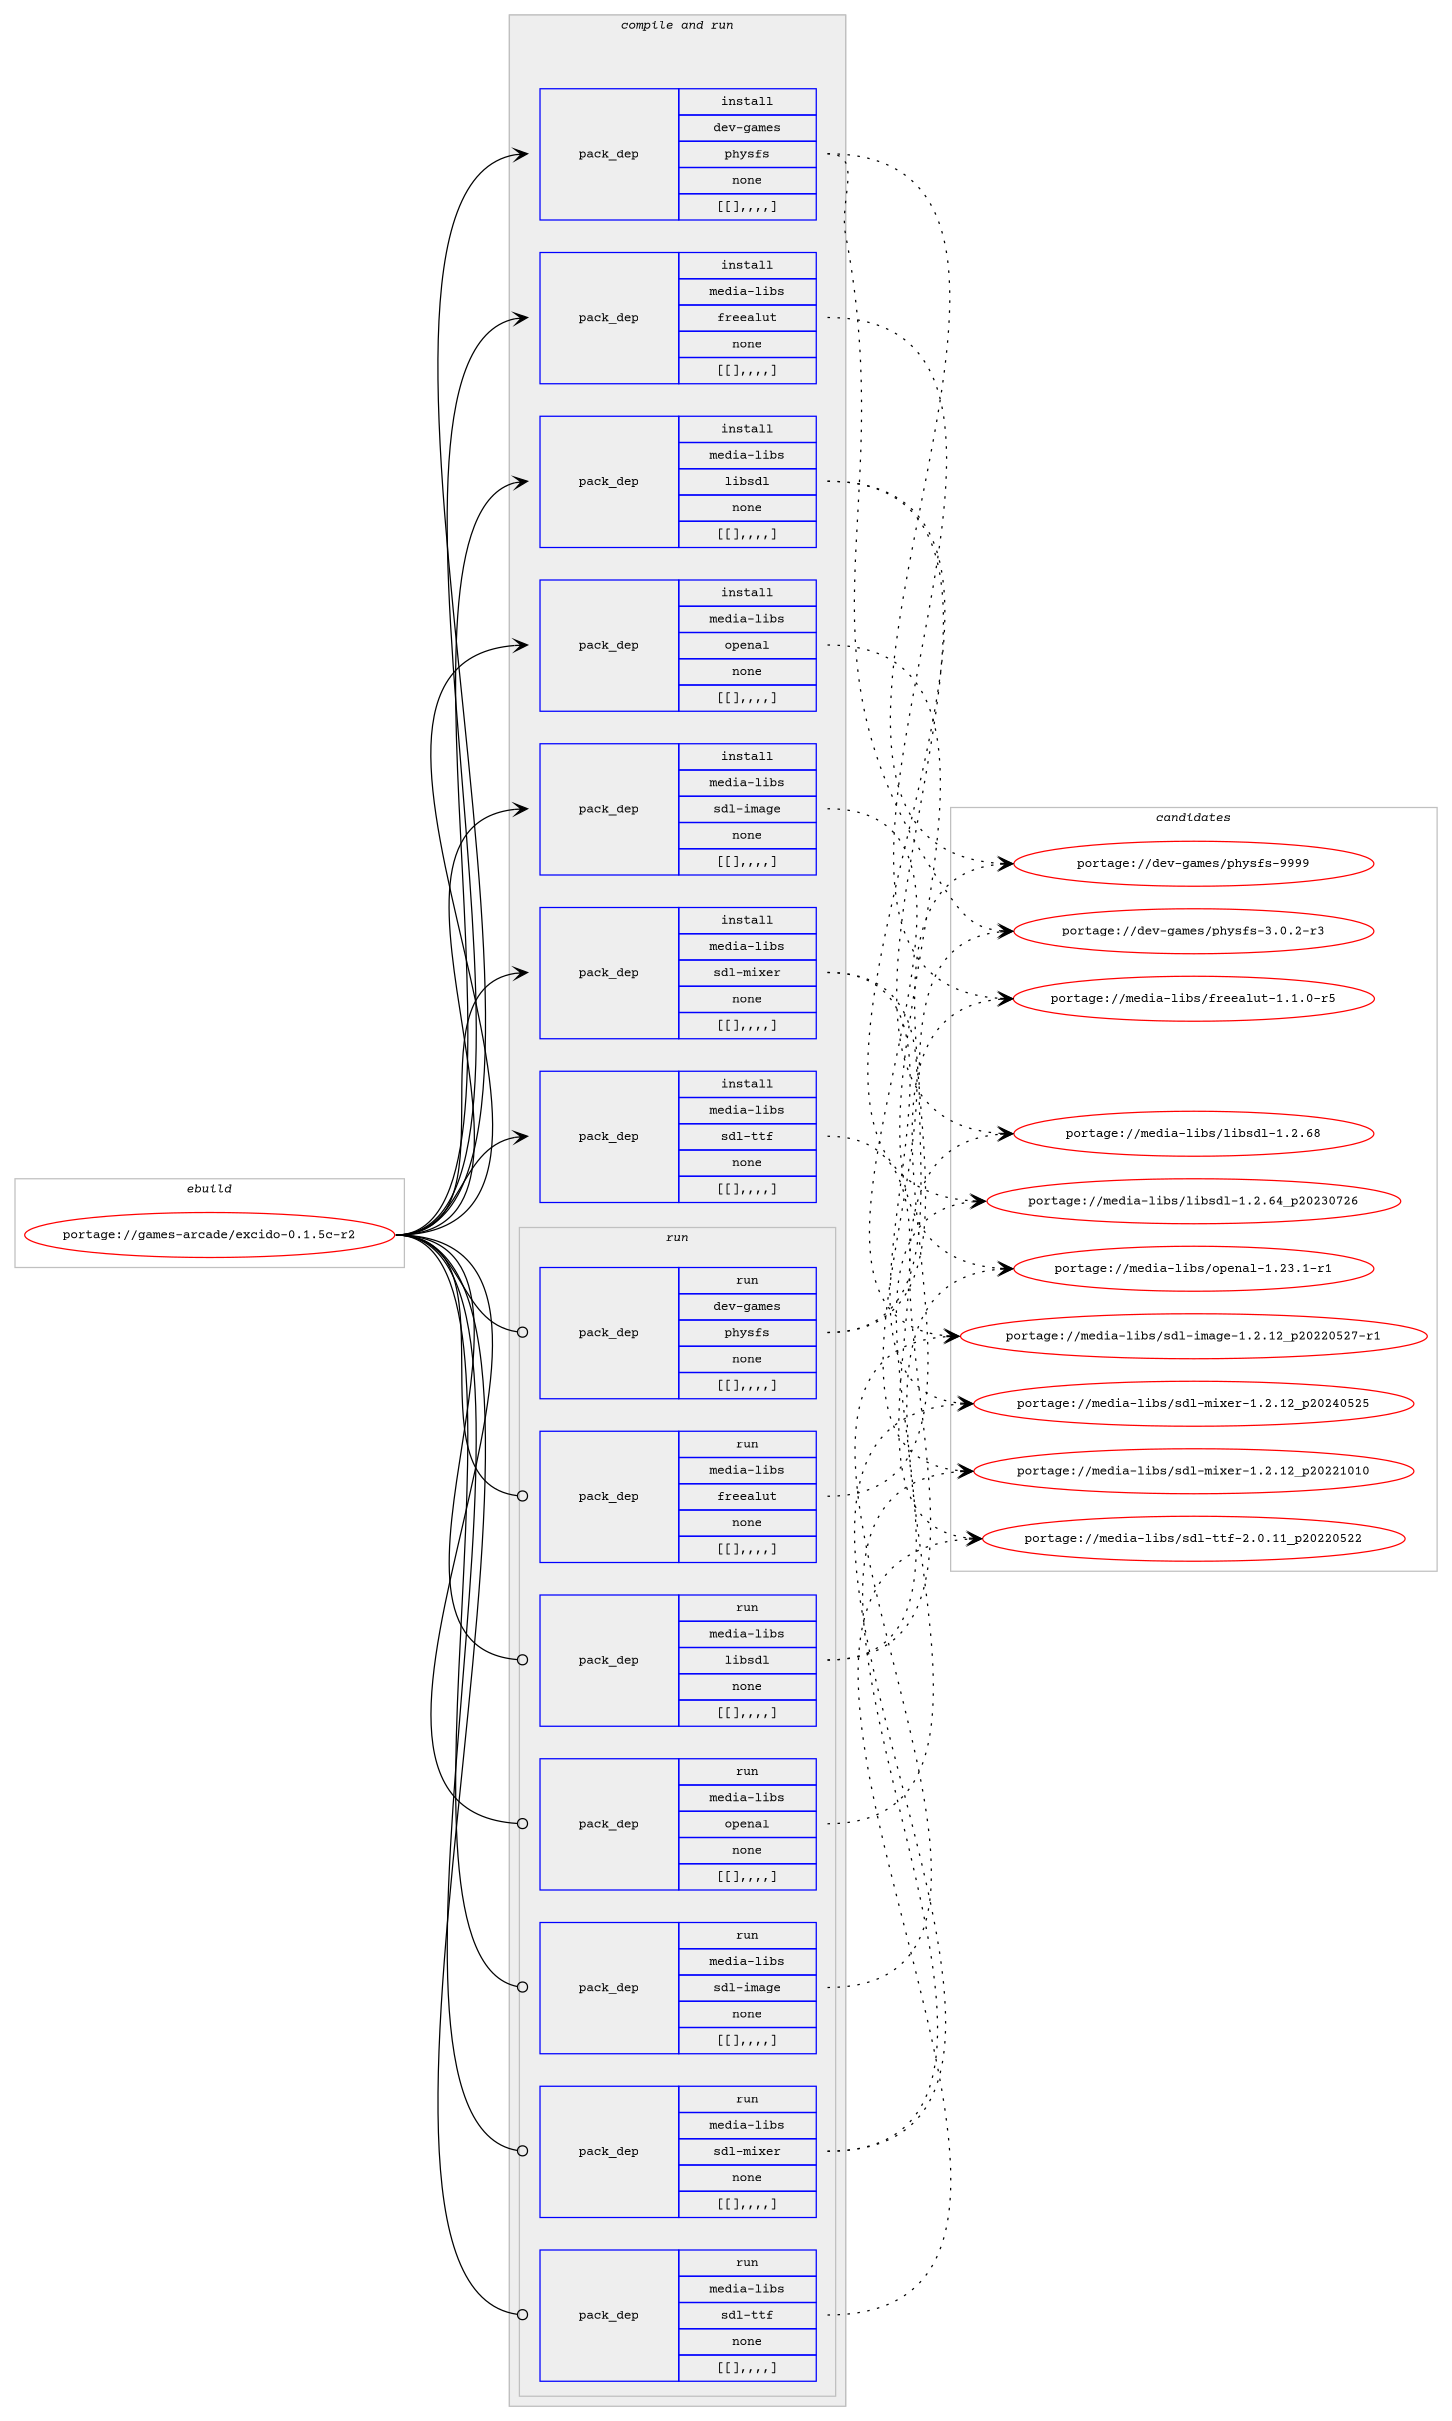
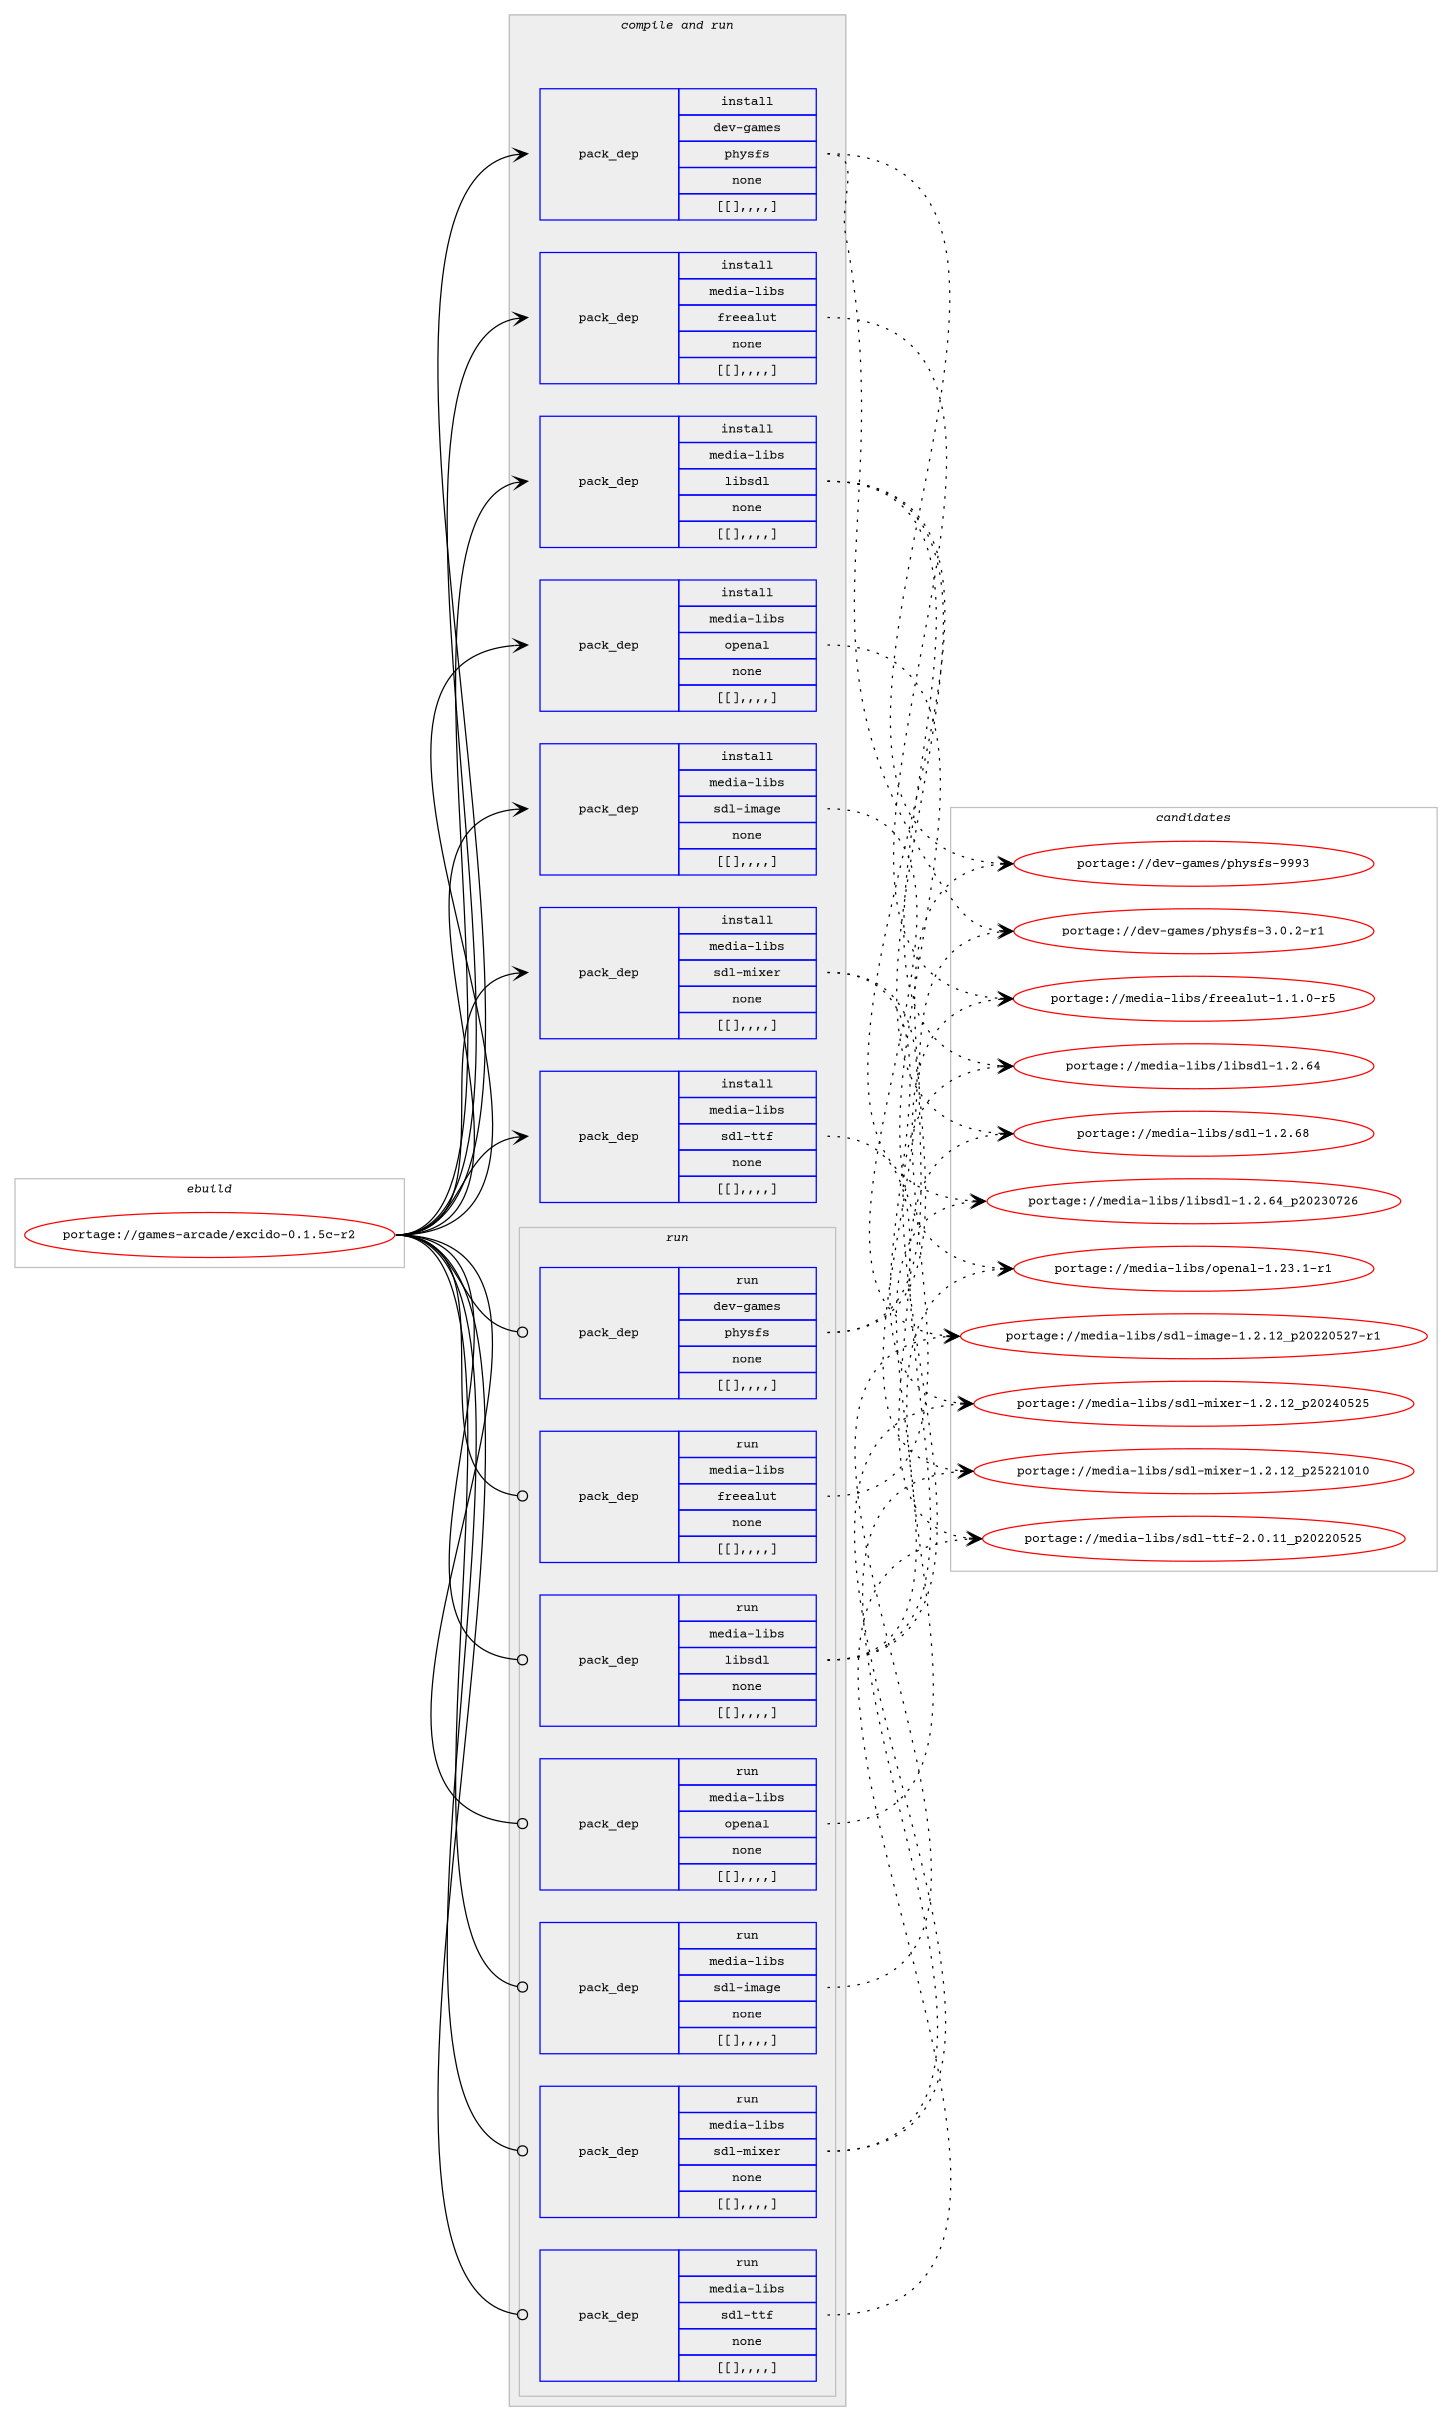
  digraph {
    compound=true
    concentrate=true
    fontname="Courier Prime"
    fontsize=10
    newrank=true
    rankdir=LR
    ranksep=1.5
    node [color=blue fontname="Courier Prime" fontsize=10 shape=none]
    edge [arrowhead=vee fontname="Courier Prime" headport=w style=dotted tailport=e weight=100]
    n1 [color=red label="portage://games-arcade/excido-0.1.5c-r2" width=4 shape=""]
    n2 [label=<<TABLE BORDER="0" CELLBORDER="1" CELLSPACING="0" CELLPADDING="4" WIDTH="220"><TR><TD ROWSPAN="6" CELLPADDING="30">pack_dep</TD></TR><TR><TD WIDTH="110">install</TD></TR><TR><TD>dev-games</TD></TR><TR><TD>physfs</TD></TR><TR><TD>none</TD></TR><TR><TD>[[],,,,]</TD></TR></TABLE>>]
    n3 [label=<<TABLE BORDER="0" CELLBORDER="1" CELLSPACING="0" CELLPADDING="4" WIDTH="220"><TR><TD ROWSPAN="6" CELLPADDING="30">pack_dep</TD></TR><TR><TD WIDTH="110">install</TD></TR><TR><TD>media-libs</TD></TR><TR><TD>freealut</TD></TR><TR><TD>none</TD></TR><TR><TD>[[],,,,]</TD></TR></TABLE>>]
    n4 [label=<<TABLE BORDER="0" CELLBORDER="1" CELLSPACING="0" CELLPADDING="4" WIDTH="220"><TR><TD ROWSPAN="6" CELLPADDING="30">pack_dep</TD></TR><TR><TD WIDTH="110">install</TD></TR><TR><TD>media-libs</TD></TR><TR><TD>libsdl</TD></TR><TR><TD>none</TD></TR><TR><TD>[[],,,,]</TD></TR></TABLE>>]
    n5 [label=<<TABLE BORDER="0" CELLBORDER="1" CELLSPACING="0" CELLPADDING="4" WIDTH="220"><TR><TD ROWSPAN="6" CELLPADDING="30">pack_dep</TD></TR><TR><TD WIDTH="110">install</TD></TR><TR><TD>media-libs</TD></TR><TR><TD>openal</TD></TR><TR><TD>none</TD></TR><TR><TD>[[],,,,]</TD></TR></TABLE>>]
    n6 [label=<<TABLE BORDER="0" CELLBORDER="1" CELLSPACING="0" CELLPADDING="4" WIDTH="220"><TR><TD ROWSPAN="6" CELLPADDING="30">pack_dep</TD></TR><TR><TD WIDTH="110">install</TD></TR><TR><TD>media-libs</TD></TR><TR><TD>sdl-image</TD></TR><TR><TD>none</TD></TR><TR><TD>[[],,,,]</TD></TR></TABLE>>]
    n7 [label=<<TABLE BORDER="0" CELLBORDER="1" CELLSPACING="0" CELLPADDING="4" WIDTH="220"><TR><TD ROWSPAN="6" CELLPADDING="30">pack_dep</TD></TR><TR><TD WIDTH="110">install</TD></TR><TR><TD>media-libs</TD></TR><TR><TD>sdl-mixer</TD></TR><TR><TD>none</TD></TR><TR><TD>[[],,,,]</TD></TR></TABLE>>]
    n8 [label=<<TABLE BORDER="0" CELLBORDER="1" CELLSPACING="0" CELLPADDING="4" WIDTH="220"><TR><TD ROWSPAN="6" CELLPADDING="30">pack_dep</TD></TR><TR><TD WIDTH="110">install</TD></TR><TR><TD>media-libs</TD></TR><TR><TD>sdl-ttf</TD></TR><TR><TD>none</TD></TR><TR><TD>[[],,,,]</TD></TR></TABLE>>]
    n9 [label=<<TABLE BORDER="0" CELLBORDER="1" CELLSPACING="0" CELLPADDING="4" WIDTH="220"><TR><TD ROWSPAN="6" CELLPADDING="30">pack_dep</TD></TR><TR><TD WIDTH="110">run</TD></TR><TR><TD>dev-games</TD></TR><TR><TD>physfs</TD></TR><TR><TD>none</TD></TR><TR><TD>[[],,,,]</TD></TR></TABLE>>]
    n10 [label=<<TABLE BORDER="0" CELLBORDER="1" CELLSPACING="0" CELLPADDING="4" WIDTH="220"><TR><TD ROWSPAN="6" CELLPADDING="30">pack_dep</TD></TR><TR><TD WIDTH="110">run</TD></TR><TR><TD>media-libs</TD></TR><TR><TD>freealut</TD></TR><TR><TD>none</TD></TR><TR><TD>[[],,,,]</TD></TR></TABLE>>]
    n11 [label=<<TABLE BORDER="0" CELLBORDER="1" CELLSPACING="0" CELLPADDING="4" WIDTH="220"><TR><TD ROWSPAN="6" CELLPADDING="30">pack_dep</TD></TR><TR><TD WIDTH="110">run</TD></TR><TR><TD>media-libs</TD></TR><TR><TD>libsdl</TD></TR><TR><TD>none</TD></TR><TR><TD>[[],,,,]</TD></TR></TABLE>>]
    n12 [label=<<TABLE BORDER="0" CELLBORDER="1" CELLSPACING="0" CELLPADDING="4" WIDTH="220"><TR><TD ROWSPAN="6" CELLPADDING="30">pack_dep</TD></TR><TR><TD WIDTH="110">run</TD></TR><TR><TD>media-libs</TD></TR><TR><TD>openal</TD></TR><TR><TD>none</TD></TR><TR><TD>[[],,,,]</TD></TR></TABLE>>]
    n13 [label=<<TABLE BORDER="0" CELLBORDER="1" CELLSPACING="0" CELLPADDING="4" WIDTH="220"><TR><TD ROWSPAN="6" CELLPADDING="30">pack_dep</TD></TR><TR><TD WIDTH="110">run</TD></TR><TR><TD>media-libs</TD></TR><TR><TD>sdl-image</TD></TR><TR><TD>none</TD></TR><TR><TD>[[],,,,]</TD></TR></TABLE>>]
    n14 [label=<<TABLE BORDER="0" CELLBORDER="1" CELLSPACING="0" CELLPADDING="4" WIDTH="220"><TR><TD ROWSPAN="6" CELLPADDING="30">pack_dep</TD></TR><TR><TD WIDTH="110">run</TD></TR><TR><TD>media-libs</TD></TR><TR><TD>sdl-mixer</TD></TR><TR><TD>none</TD></TR><TR><TD>[[],,,,]</TD></TR></TABLE>>]
    n15 [label=<<TABLE BORDER="0" CELLBORDER="1" CELLSPACING="0" CELLPADDING="4" WIDTH="220"><TR><TD ROWSPAN="6" CELLPADDING="30">pack_dep</TD></TR><TR><TD WIDTH="110">run</TD></TR><TR><TD>media-libs</TD></TR><TR><TD>sdl-ttf</TD></TR><TR><TD>none</TD></TR><TR><TD>[[],,,,]</TD></TR></TABLE>>]
-   n16 [color=red label="portage://dev-games/physfs-9999" width=4 shape=""]
-   n17 [color=red label="portage://dev-games/physfs-3.0.2-r3" width=4 shape=""]
+   n16 [color=red label="portage://dev-games/physfs-9993" width=4 shape=""]
+   n17 [color=red label="portage://dev-games/physfs-3.0.2-r1" width=4 shape=""]
    n18 [color=red label="portage://media-libs/freealut-1.1.0-r5" width=4 shape=""]
-   n19 [color=red label="portage://media-libs/libsdl-1.2.68" width=4 shape=""]
+   n19 [color=red label="portage://media-libs/sdl-1.2.68" width=4 shape=""]
    n20 [color=red label="portage://media-libs/libsdl-1.2.64_p20230726" width=4 shape=""]
+   n21 [color=red label="portage://media-libs/libsdl-1.2.64" width=4 shape=""]
    n22 [color=red label="portage://media-libs/openal-1.23.1-r1" width=4 shape=""]
    n23 [color=red label="portage://media-libs/sdl-image-1.2.12_p20220527-r1" width=4 shape=""]
    n24 [color=red label="portage://media-libs/sdl-mixer-1.2.12_p20240525" width=4 shape=""]
-   n25 [color=red label="portage://media-libs/sdl-mixer-1.2.12_p20221010" width=4 shape=""]
-   n26 [color=red label="portage://media-libs/sdl-ttf-2.0.11_p20220522" width=4 shape=""]
+   n25 [color=red label="portage://media-libs/sdl-mixer-1.2.12_p25221010" width=4 shape=""]
+   n26 [color=red label="portage://media-libs/sdl-ttf-2.0.11_p20220525" width=4 shape=""]
    subgraph cluster_1 {
      color=gray
      label=<<i>ebuild</i>>
      n1
    }
    subgraph cluster_2 {
      color=gray
      label=<<i>dependencies</i>>
      subgraph cluster_3 {
        color=gray
        fillcolor="#eeeeee"
        label=<<i>compile</i>>
        style=filled
        subgraph sub_4 {
          color=gray
          fillcolor="#eeeeee"
          label=<<i>compile</i>>
          style=filled
          n2
        }
        subgraph sub_5 {
          color=gray
          fillcolor="#eeeeee"
          label=<<i>compile</i>>
          style=filled
          n3
        }
        subgraph sub_6 {
          color=gray
          fillcolor="#eeeeee"
          label=<<i>compile</i>>
          style=filled
          n4
        }
        subgraph sub_7 {
          color=gray
          fillcolor="#eeeeee"
          label=<<i>compile</i>>
          style=filled
          n5
        }
        subgraph sub_8 {
          color=gray
          fillcolor="#eeeeee"
          label=<<i>compile</i>>
          style=filled
          n6
        }
        subgraph sub_9 {
          color=gray
          fillcolor="#eeeeee"
          label=<<i>compile</i>>
          style=filled
          n7
        }
        subgraph sub_10 {
          color=gray
          fillcolor="#eeeeee"
          label=<<i>compile</i>>
          style=filled
          n8
        }
      }
      subgraph cluster_11 {
        color=gray
        fillcolor="#eeeeee"
        label=<<i>compile and run</i>>
        style=filled
      }
      subgraph cluster_12 {
        color=gray
        fillcolor="#eeeeee"
        label=<<i>run</i>>
        style=filled
        subgraph sub_13 {
          color=gray
          fillcolor="#eeeeee"
          label=<<i>run</i>>
          style=filled
          n9
        }
        subgraph sub_14 {
          color=gray
          fillcolor="#eeeeee"
          label=<<i>run</i>>
          style=filled
          n10
        }
        subgraph sub_15 {
          color=gray
          fillcolor="#eeeeee"
          label=<<i>run</i>>
          style=filled
          n11
        }
        subgraph sub_16 {
          color=gray
          fillcolor="#eeeeee"
          label=<<i>run</i>>
          style=filled
          n12
        }
        subgraph sub_17 {
          color=gray
          fillcolor="#eeeeee"
          label=<<i>run</i>>
          style=filled
          n13
        }
        subgraph sub_18 {
          color=gray
          fillcolor="#eeeeee"
          label=<<i>run</i>>
          style=filled
          n14
        }
        subgraph sub_19 {
          color=gray
          fillcolor="#eeeeee"
          label=<<i>run</i>>
          style=filled
          n15
        }
      }
    }
    subgraph cluster_20 {
      color=gray
      label=<<i>candidates</i>>
      rank=same
      subgraph sub_21 {
        color=black
        label=<<i>candidates</i>>
        nodesep=1
        rank=same
        n16
        n17
      }
      subgraph sub_22 {
        color=black
        label=<<i>candidates</i>>
        nodesep=1
        rank=same
        n18
      }
      subgraph sub_23 {
        color=black
        label=<<i>candidates</i>>
        nodesep=1
        rank=same
        n19
        n20
+       n21
      }
      subgraph sub_24 {
        color=black
        label=<<i>candidates</i>>
        nodesep=1
        rank=same
        n22
      }
      subgraph sub_25 {
        color=black
        label=<<i>candidates</i>>
        nodesep=1
        rank=same
        n23
      }
      subgraph sub_26 {
        color=black
        label=<<i>candidates</i>>
        nodesep=1
        rank=same
        n24
        n25
      }
      subgraph sub_27 {
        color=black
        label=<<i>candidates</i>>
        nodesep=1
        rank=same
        n26
      }
      subgraph sub_28 {
        color=black
        label=<<i>candidates</i>>
        nodesep=1
        rank=same
        n16
        n17
      }
      subgraph sub_29 {
        color=black
        label=<<i>candidates</i>>
        nodesep=1
        rank=same
        n18
      }
      subgraph sub_30 {
        color=black
        label=<<i>candidates</i>>
        nodesep=1
        rank=same
        n19
        n20
+       n21
      }
      subgraph sub_31 {
        color=black
        label=<<i>candidates</i>>
        nodesep=1
        rank=same
        n22
      }
      subgraph sub_32 {
        color=black
        label=<<i>candidates</i>>
        nodesep=1
        rank=same
        n23
      }
      subgraph sub_33 {
        color=black
        label=<<i>candidates</i>>
        nodesep=1
        rank=same
        n24
        n25
      }
      subgraph sub_34 {
        color=black
        label=<<i>candidates</i>>
        nodesep=1
        rank=same
        n26
      }
    }
    n1 -> n2 [style=solid weight=20]
    n1 -> n3 [style=solid weight=20]
    n1 -> n4 [style=solid weight=20]
    n1 -> n5 [style=solid weight=20]
    n1 -> n6 [style=solid weight=20]
    n1 -> n7 [style=solid weight=20]
    n1 -> n8 [style=solid weight=20]
    n1 -> n9 [arrowhead=odot style=solid weight=20]
    n1 -> n10 [arrowhead=odot style=solid weight=20]
    n1 -> n11 [arrowhead=odot style=solid weight=20]
    n1 -> n12 [arrowhead=odot style=solid weight=20]
    n1 -> n13 [arrowhead=odot style=solid weight=20]
    n1 -> n14 [arrowhead=odot style=solid weight=20]
    n1 -> n15 [arrowhead=odot style=solid weight=20]
    n2 -> n16
    n2 -> n17
    n3 -> n18
    n4 -> n19
    n4 -> n20
+   n4 -> n21
    n5 -> n22
    n6 -> n23
    n7 -> n24
    n7 -> n25
    n8 -> n26
    n9 -> n16
    n9 -> n17
    n10 -> n18
    n11 -> n19
    n11 -> n20
+   n11 -> n21
    n12 -> n22
    n13 -> n23
    n14 -> n24
    n14 -> n25
    n15 -> n26
  }
